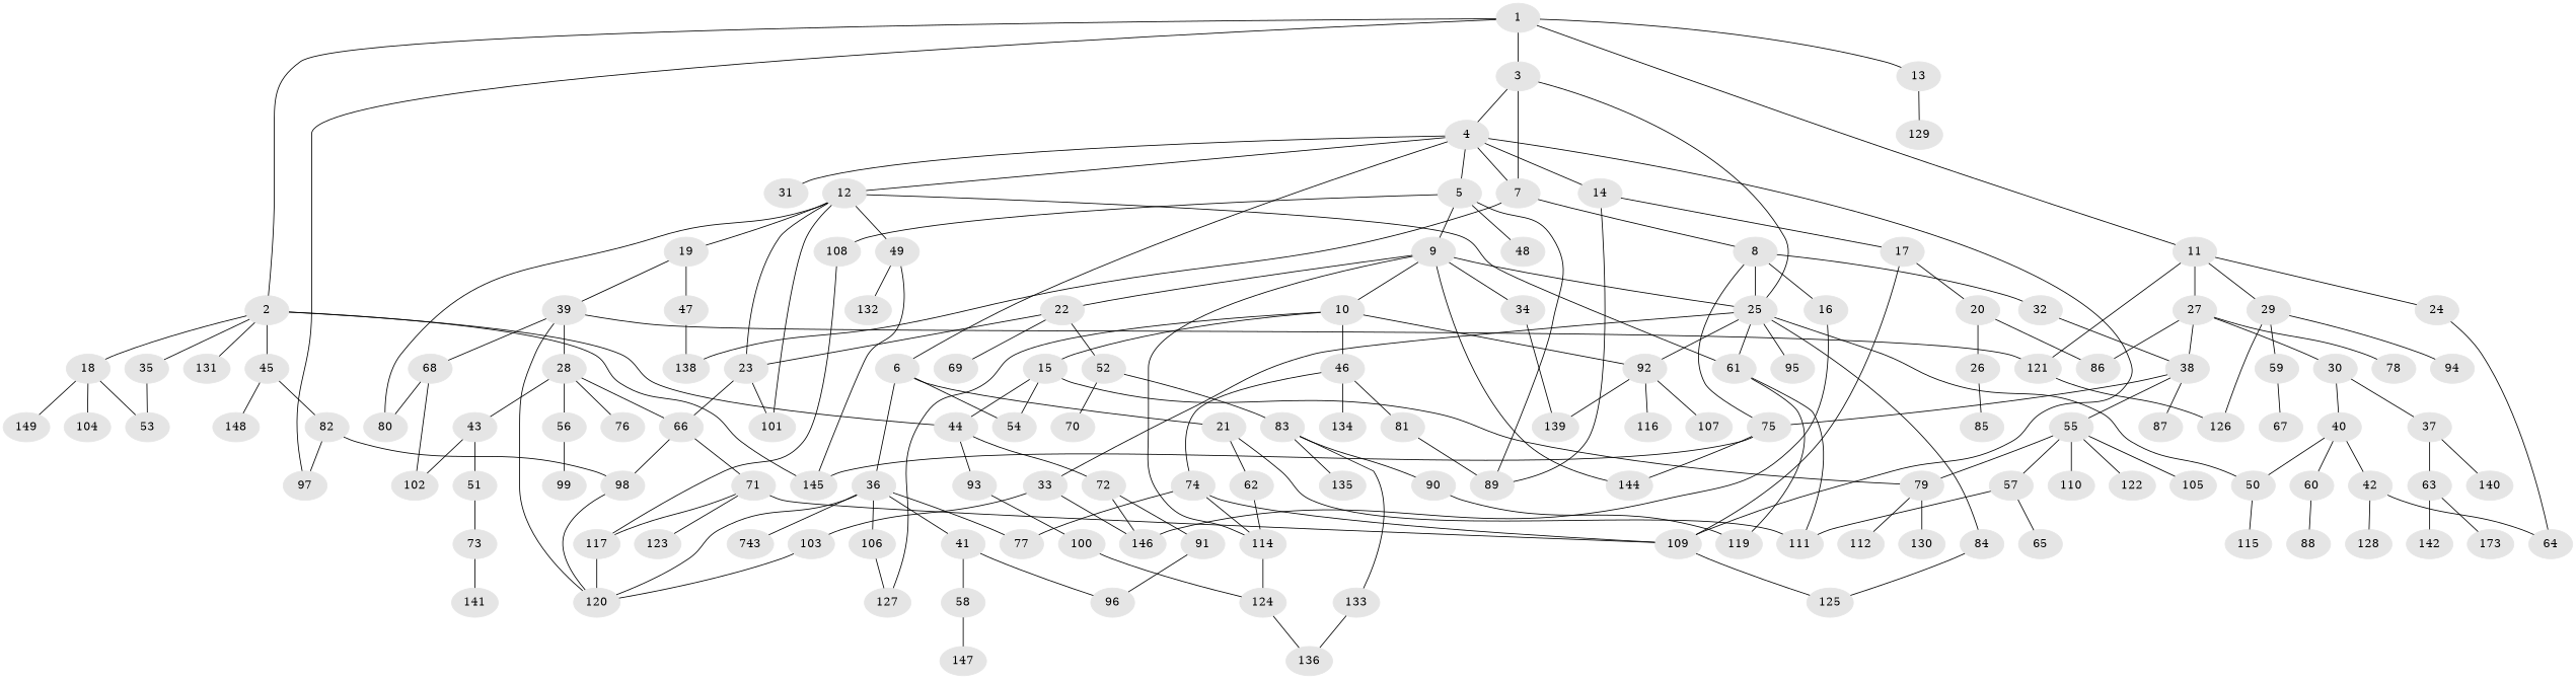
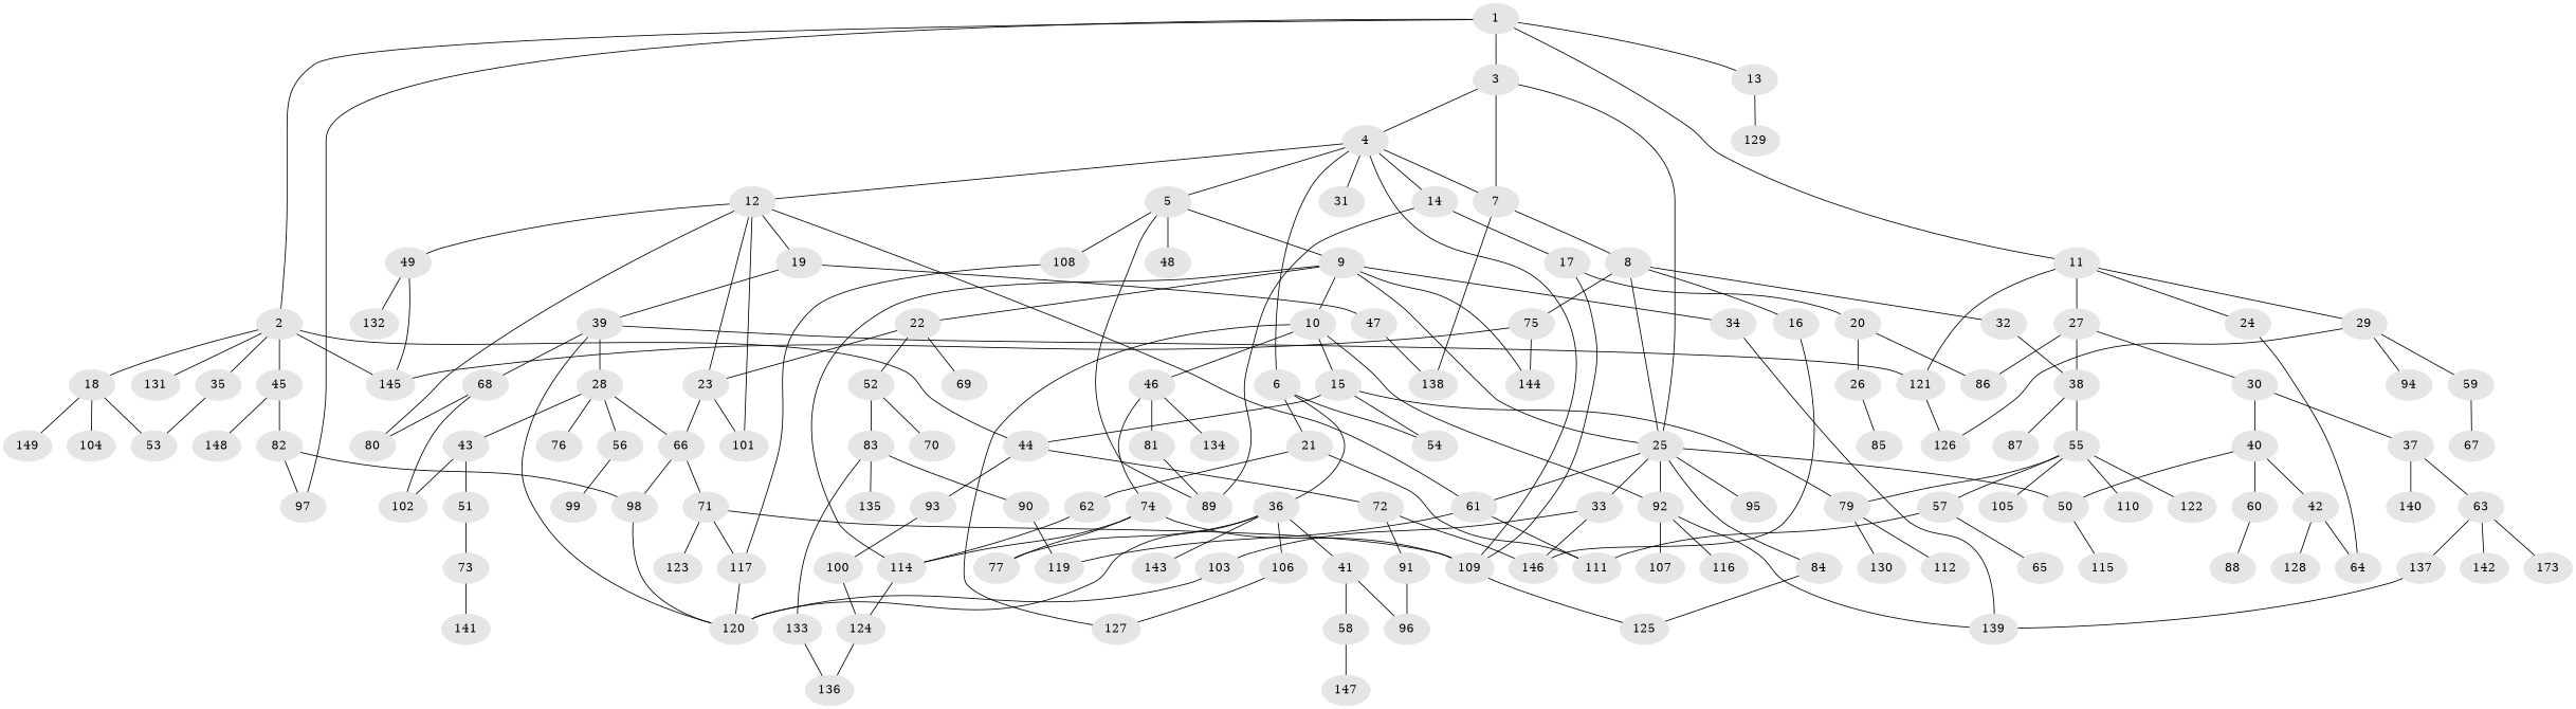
  graph {
    node [color=gray90 style=filled]
    1
    2
    3
    11
    13
    97
    18
    35
    44
    45
    131
    145
    4
    7
    25
    24
    27
    29
    121
    129
    53
    104
    149
    72
    93
    82
    148
    5
    6
    12
    14
    31
    109
    8
    138
    92
    61
    33
    50
    84
    95
    9
    48
    89
    108
    21
    36
    54
    19
    23
    49
    80
    101
    17
    125
    10
    22
    34
    114
    144
    117
    62
    111
    41
    77
    106
    120
-   143 [label=743]
+   143
    16
    32
    75
    146
    38
    15
    46
    127
    52
    69
    139
    124
    79
    74
    81
    134
    107
    116
    64
    86
    30
-   78
    59
    94
    126
    39
    47
    66
    132
    119
    20
    112
    130
    26
    28
    68
    85
    70
    83
    71
    98
    103
    115
    43
    56
    76
    37
    40
    55
    87
    51
    102
    99
    67
    63
    140
    42
    60
    58
    96
    n129 [label=173]
+   137
    142
    57
    105
    110
    122
    128
    88
    147
    73
    91
    100
    141
    90
    133
    135
    65
    123
    136
    1 -- 2
    1 -- 3
    1 -- 11
    1 -- 13
    1 -- 97
    2 -- 18
    2 -- 35
    2 -- 44
    2 -- 45
    2 -- 131
    2 -- 145
    3 -- 4
    3 -- 7
    3 -- 25
    11 -- 24
    11 -- 27
    11 -- 29
    11 -- 121
    13 -- 129
    18 -- 53
    18 -- 104
    18 -- 149
    35 -- 53
    44 -- 72
    44 -- 93
    45 -- 82
    45 -- 148
    4 -- 7
    4 -- 5
    4 -- 6
    4 -- 12
    4 -- 14
    4 -- 31
    4 -- 109
    7 -- 8
    7 -- 138
    25 -- 92
    25 -- 61
    25 -- 33
    25 -- 50
    25 -- 84
    25 -- 95
    24 -- 64
    27 -- 38
    27 -- 86
    27 -- 30
-   27 -- 78
    29 -- 59
    29 -- 94
    29 -- 126
    121 -- 126
    72 -- 146
    72 -- 91
    93 -- 100
    82 -- 97
    82 -- 98
    5 -- 9
    5 -- 48
    5 -- 89
    5 -- 108
    6 -- 21
    6 -- 36
    6 -- 54
    12 -- 61
    12 -- 19
    12 -- 23
    12 -- 49
    12 -- 80
    12 -- 101
    14 -- 89
    14 -- 17
    109 -- 125
    8 -- 25
    8 -- 16
    8 -- 32
    8 -- 75
    92 -- 139
    92 -- 107
    92 -- 116
    61 -- 111
    61 -- 119
    33 -- 146
    33 -- 103
    50 -- 115
    84 -- 125
    9 -- 25
    9 -- 10
    9 -- 22
    9 -- 34
    9 -- 114
    9 -- 144
    108 -- 117
    21 -- 62
    21 -- 111
    36 -- 41
    36 -- 77
    36 -- 106
    36 -- 120
    36 -- 143
    19 -- 39
    19 -- 47
    23 -- 101
    23 -- 66
    49 -- 145
    49 -- 132
    17 -- 109
    17 -- 20
    10 -- 92
    10 -- 15
    10 -- 46
    10 -- 127
    22 -- 23
    22 -- 52
    22 -- 69
    34 -- 139
    114 -- 124
    117 -- 120
    62 -- 114
    41 -- 58
    41 -- 96
    106 -- 127
    16 -- 146
    32 -- 38
    75 -- 145
    75 -- 144
-   38 -- 75
    38 -- 55
    38 -- 87
    15 -- 44
    15 -- 54
    15 -- 79
    46 -- 74
    46 -- 81
    46 -- 134
    52 -- 70
    52 -- 83
    124 -- 136
    79 -- 112
    79 -- 130
    74 -- 109
    74 -- 114
    74 -- 77
    81 -- 89
    30 -- 37
    30 -- 40
    59 -- 67
    39 -- 121
    39 -- 120
    39 -- 28
    39 -- 68
    47 -- 138
    66 -- 71
    66 -- 98
    20 -- 86
    20 -- 26
    26 -- 85
    28 -- 66
    28 -- 43
    28 -- 56
    28 -- 76
    68 -- 80
    68 -- 102
    83 -- 90
    83 -- 133
    83 -- 135
    71 -- 109
    71 -- 117
    71 -- 123
    98 -- 120
    103 -- 120
    43 -- 51
    43 -- 102
    56 -- 99
    37 -- 63
    37 -- 140
    40 -- 50
    40 -- 42
    40 -- 60
    55 -- 79
    55 -- 57
    55 -- 105
    55 -- 110
    55 -- 122
    51 -- 73
    63 -- n129
+   63 -- 137
    63 -- 142
    42 -- 64
    42 -- 128
    60 -- 88
    58 -- 147
+   137 -- 139
    57 -- 111
    57 -- 65
    73 -- 141
    91 -- 96
    100 -- 124
    90 -- 119
    133 -- 136
  }
